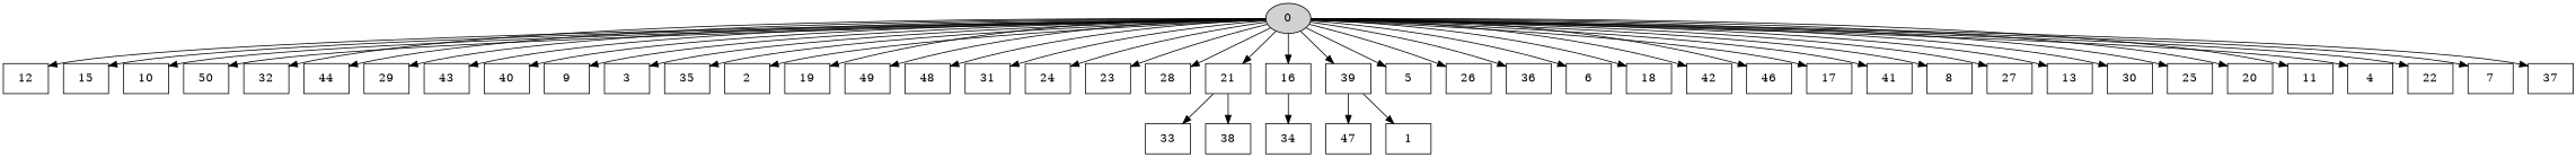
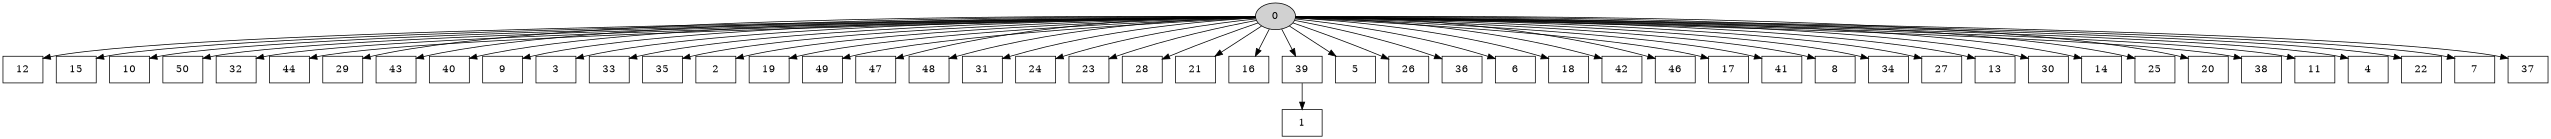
  digraph {
    node [fillcolor=white style=filled shape=box]
    0 [fillcolor=grey82 shape=""]
    n2 [label="12\n"]
    n3 [label="15\n"]
    n4 [label="10\n"]
    n5 [label="50\n"]
    n6 [label="32\n"]
    n7 [label="44\n"]
    n8 [label="29\n"]
    n9 [label="43\n"]
    n10 [label="40\n"]
    n11 [label="9\n"]
    n12 [label="3\n"]
    n13 [label="33\n"]
    n14 [label="35\n"]
    n15 [label="2\n"]
    n16 [label="19\n"]
    n17 [label="49\n"]
    n18 [label="47\n"]
    n19 [label="48\n"]
    n20 [label="31\n"]
    n21 [label="24\n"]
    n22 [label="23\n"]
    n23 [label="28\n"]
    n24 [label="21\n"]
    n25 [label="16\n"]
    n26 [label="39\n"]
    n27 [label="5\n"]
    n28 [label="26\n"]
    n29 [label="36\n"]
    n30 [label="6\n"]
    n31 [label="18\n"]
    n32 [label="42\n"]
    n33 [label="46\n"]
    n34 [label="17\n"]
    n35 [label="41\n"]
    n36 [label="8\n"]
    n37 [label="34\n"]
    n38 [label="27\n"]
    n39 [label="13\n"]
    n40 [label="30\n"]
+   n41 [label="14\n"]
    n42 [label="25\n"]
    n43 [label="20\n"]
    n44 [label="38\n"]
    n45 [label="11\n"]
    n46 [label="4\n"]
    n47 [label="22\n"]
    n48 [label="7\n"]
    n49 [label="37\n"]
    n50 [label="1\n"]
    0 -> n2
    0 -> n3
    0 -> n4
    0 -> n5
    0 -> n6
    0 -> n7
    0 -> n8
    0 -> n9
    0 -> n10
    0 -> n11
    0 -> n12
-   n24 -> n13
+   0 -> n13
    0 -> n14
    0 -> n15
    0 -> n16
    0 -> n17
-   n26 -> n18
+   0 -> n18
    0 -> n19
    0 -> n20
    0 -> n21
    0 -> n22
    0 -> n23
    0 -> n24
    0 -> n25
    0 -> n26
    0 -> n27
    0 -> n28
    0 -> n29
    0 -> n30
    0 -> n31
    0 -> n32
    0 -> n33
    0 -> n34
    0 -> n35
    0 -> n36
-   n25 -> n37
+   0 -> n37
    0 -> n38
    0 -> n39
    0 -> n40
+   0 -> n41
    0 -> n42
    0 -> n43
-   n24 -> n44
+   0 -> n44
    0 -> n45
    0 -> n46
    0 -> n47
    0 -> n48
    0 -> n49
    n26 -> n50
  }
